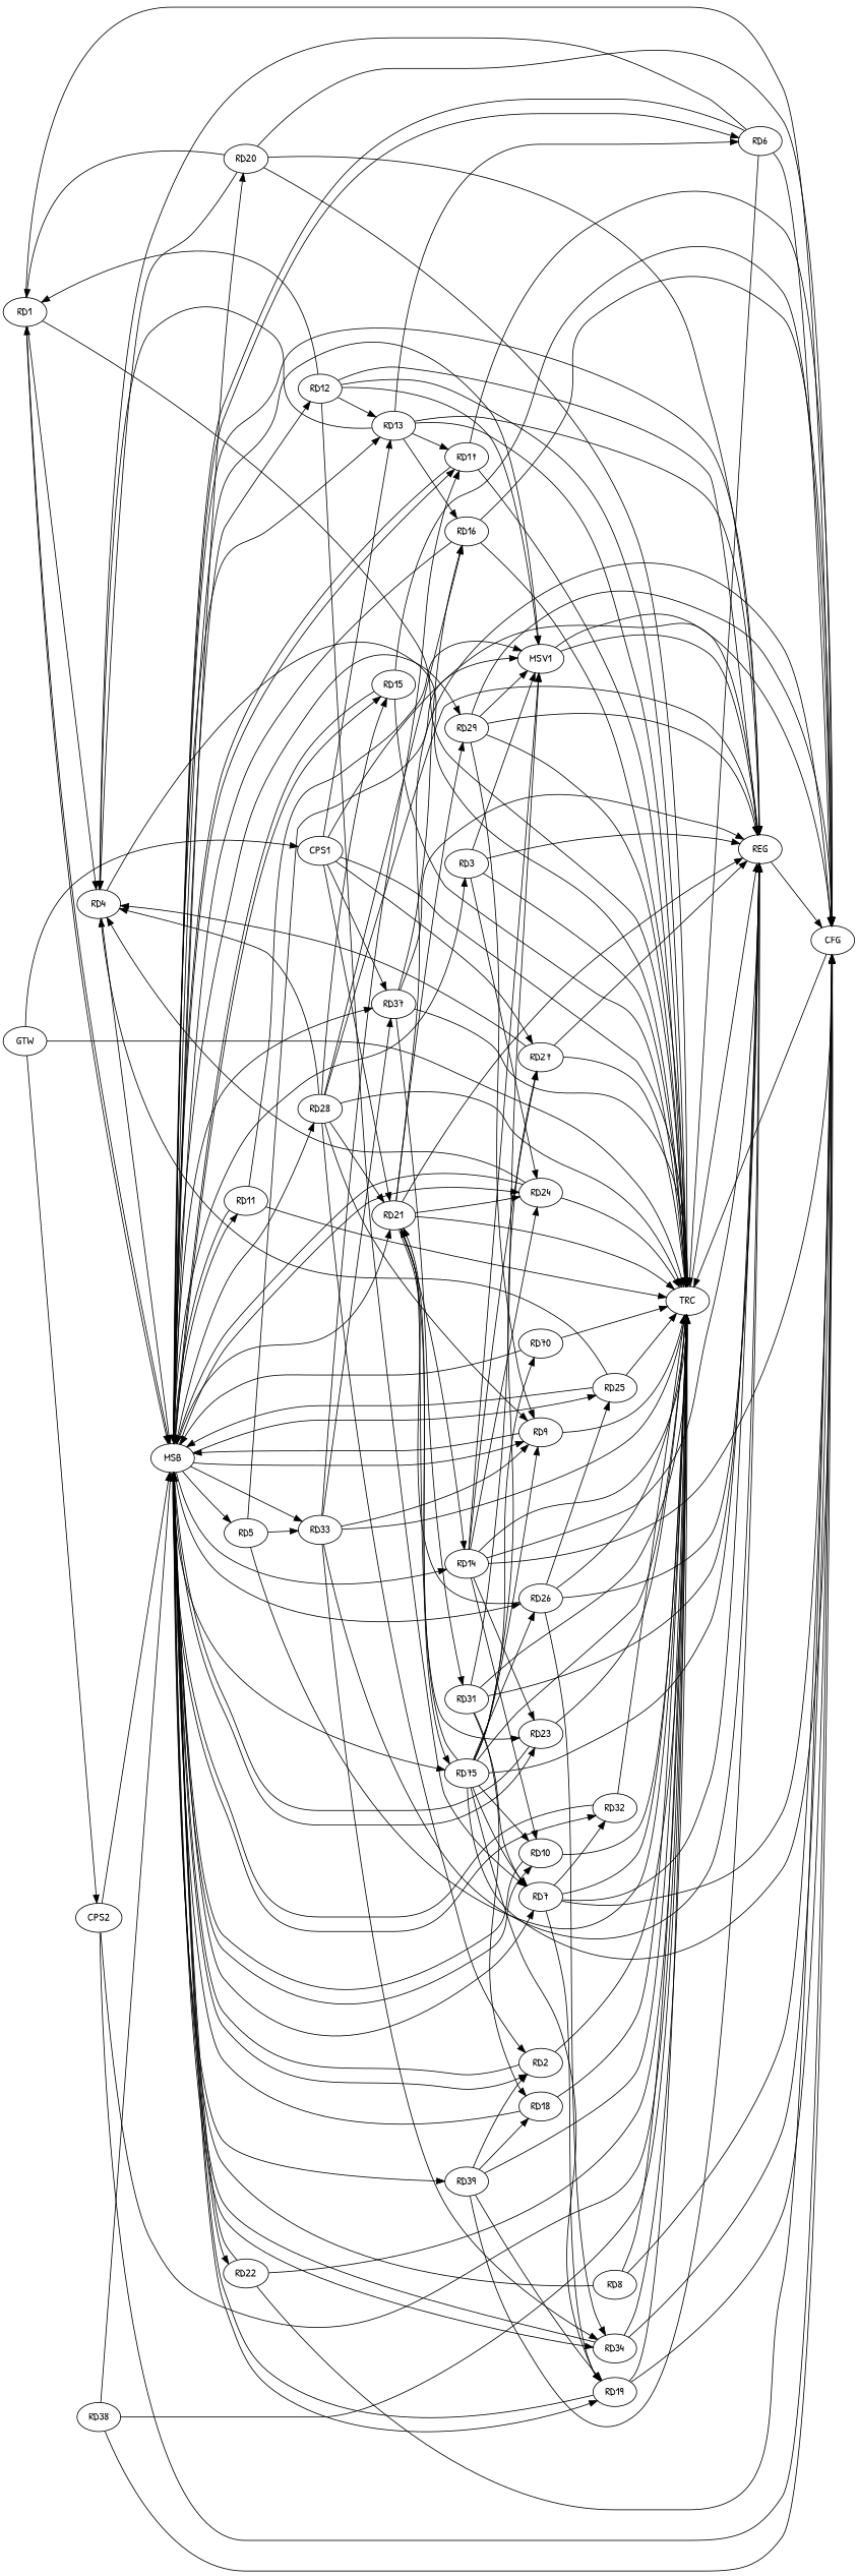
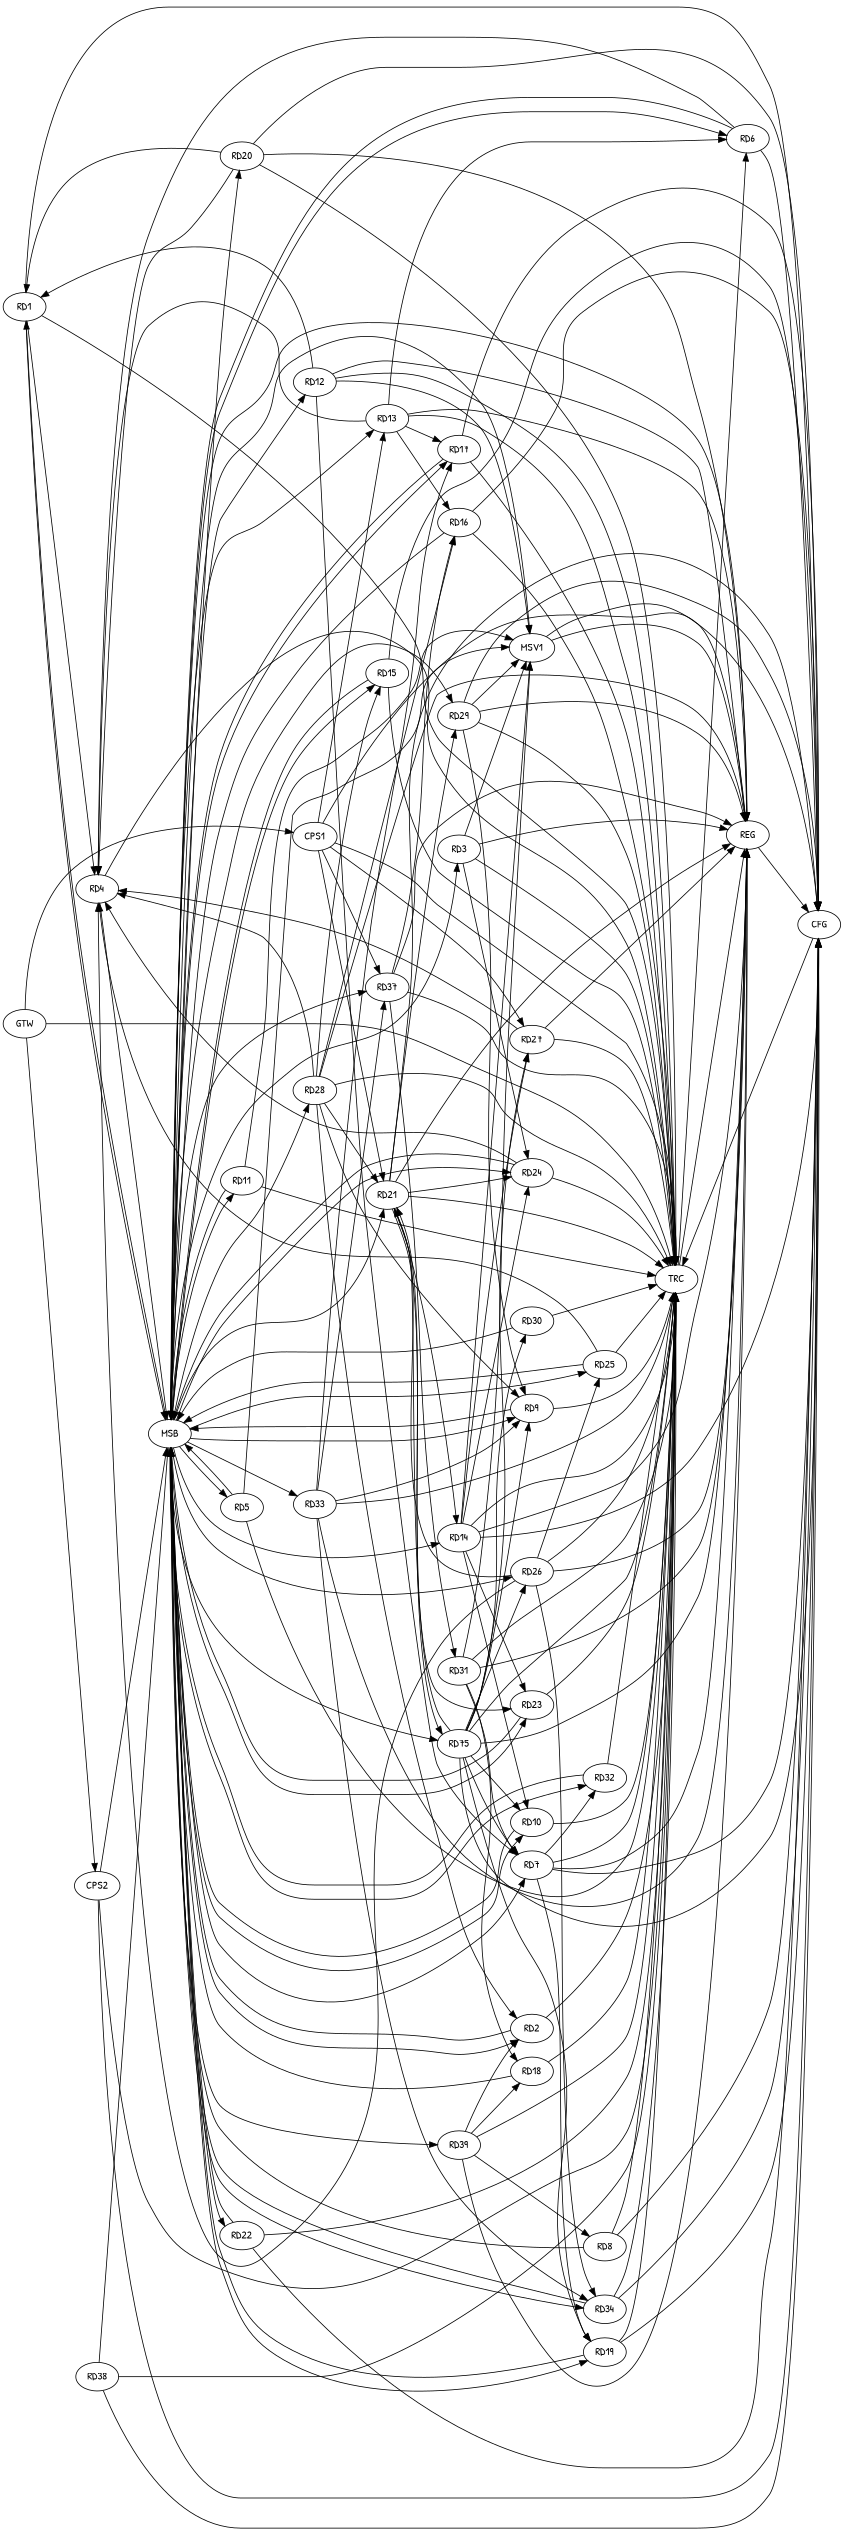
  strict digraph {
    fontname="Patrick Hand"
    rankdir=LR
    node [fontname="Patrick Hand"]
    edge [fontname="Patrick Hand"]
    n1 [label=RD1]
    n2 [label=RD4]
    n3 [label=MSB]
    n4 [label=CFG]
    n5 [label=TRC]
    n6 [label=RD2]
    n7 [label=RD3]
    n8 [label=RD24]
    n9 [label=REG]
    n10 [label=MSV1]
    n11 [label=RD5]
    n12 [label=RD6]
    n13 [label=RD7]
    n14 [label=RD19]
    n15 [label=RD32]
    n16 [label=RD9]
    n17 [label=RD10]
    n18 [label=RD11]
    n19 [label=RD12]
    n20 [label=RD13]
    n21 [label=RD17]
    n22 [label=RD14]
    n23 [label=RD23]
    n24 [label=RD15]
    n25 [label=RD20]
    n26 [label=RD21]
    n27 [label=RD29]
    n28 [label=RD75]
    n29 [label=RD22]
    n30 [label=RD25]
    n31 [label=RD26]
    n32 [label=RD34]
    n33 [label=RD28]
    n34 [label=RD33]
    n35 [label=RD37]
    n36 [label=RD39]
    n37 [label=RD8]
    n38 [label=RD16]
    n39 [label=RD27]
    n40 [label=RD18]
-   n41 [label=RD70]
+   n41 [label=RD30]
    n42 [label=RD31]
    n43 [label=RD38]
    n44 [label=CPS1]
    n45 [label=CPS2]
    n46 [label=GTW]
    n1 -> n2
    n1 -> n3
    n1 -> n4
    n1 -> n5
    n2 -> n3
    n2 -> n5
    n3 -> n1
    n3 -> n6
    n3 -> n7
    n3 -> n8
    n3 -> n9
    n3 -> n10
    n3 -> n11
    n3 -> n12
    n3 -> n13
    n3 -> n14
    n3 -> n15
    n3 -> n16
    n3 -> n17
    n3 -> n18
    n3 -> n19
    n3 -> n20
    n3 -> n21
    n3 -> n22
    n3 -> n23
    n3 -> n24
    n3 -> n25
    n3 -> n26
    n3 -> n27
    n3 -> n28
    n3 -> n29
    n3 -> n30
    n3 -> n31
    n3 -> n32
    n3 -> n33
    n3 -> n34
    n3 -> n35
    n3 -> n36
    n4 -> n5
    n5 -> n9
    n6 -> n3
    n6 -> n5
    n7 -> n5
    n7 -> n8
    n7 -> n9
    n7 -> n10
    n8 -> n2
    n8 -> n3
    n8 -> n5
    n9 -> n4
    n10 -> n4
    n10 -> n9
-   n11 -> n34
+   n11 -> n3
    n11 -> n5
    n11 -> n10
    n12 -> n2
    n12 -> n3
    n12 -> n4
-   n12 -> n5
+   n5 -> n12
    n13 -> n4
    n13 -> n5
    n13 -> n9
    n13 -> n14
    n13 -> n15
    n14 -> n3
    n14 -> n4
    n14 -> n5
    n15 -> n3
    n15 -> n5
    n16 -> n3
    n16 -> n5
    n17 -> n3
    n17 -> n5
    n18 -> n3
    n18 -> n5
    n18 -> n10
    n19 -> n1
    n19 -> n5
    n19 -> n9
    n19 -> n10
    n19 -> n13
-   n19 -> n20
    n20 -> n2
    n20 -> n5
    n20 -> n9
    n20 -> n12
    n20 -> n21
    n20 -> n38
    n21 -> n3
    n21 -> n4
    n21 -> n5
    n22 -> n4
    n22 -> n5
    n22 -> n8
    n22 -> n9
    n22 -> n10
    n22 -> n17
    n22 -> n23
    n22 -> n39
    n23 -> n3
    n23 -> n5
    n24 -> n3
    n24 -> n4
    n24 -> n5
    n25 -> n1
    n25 -> n2
    n25 -> n4
    n25 -> n5
    n25 -> n9
    n26 -> n4
    n26 -> n5
    n26 -> n8
    n26 -> n9
    n26 -> n22
    n26 -> n23
    n26 -> n27
    n26 -> n28
    n27 -> n4
    n27 -> n5
    n27 -> n9
    n27 -> n10
    n27 -> n16
    n28 -> n4
    n28 -> n5
    n28 -> n9
    n28 -> n13
    n28 -> n14
    n28 -> n16
    n28 -> n17
    n28 -> n26
    n28 -> n31
    n28 -> n39
    n28 -> n41
    n29 -> n3
    n29 -> n4
    n29 -> n5
    n30 -> n2
    n30 -> n3
    n30 -> n5
+   n31 -> n2
    n31 -> n5
    n31 -> n9
    n31 -> n26
    n31 -> n30
    n31 -> n32
    n32 -> n3
    n32 -> n4
    n32 -> n5
    n33 -> n2
    n33 -> n5
    n33 -> n6
    n33 -> n9
    n33 -> n16
    n33 -> n24
    n33 -> n26
    n33 -> n38
    n34 -> n5
    n34 -> n9
    n34 -> n16
    n34 -> n21
    n34 -> n32
    n34 -> n35
    n35 -> n5
    n35 -> n9
    n35 -> n38
    n35 -> n42
    n36 -> n5
    n36 -> n6
    n36 -> n9
-   n36 -> n14
+   n36 -> n37
    n36 -> n40
    n37 -> n3
    n37 -> n4
    n37 -> n5
    n38 -> n3
    n38 -> n4
    n38 -> n5
    n39 -> n2
    n39 -> n5
    n39 -> n9
    n40 -> n3
    n40 -> n5
    n41 -> n3
    n41 -> n5
    n42 -> n5
    n42 -> n9
    n42 -> n10
    n42 -> n13
    n42 -> n40
    n43 -> n3
    n43 -> n4
    n43 -> n5
    n44 -> n5
    n44 -> n9
    n44 -> n20
    n44 -> n26
    n44 -> n35
    n44 -> n39
    n45 -> n3
    n45 -> n4
    n45 -> n5
    n46 -> n5
    n46 -> n44
    n46 -> n45
  }
